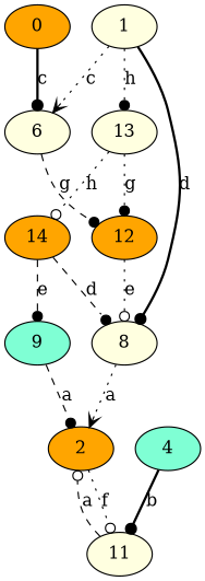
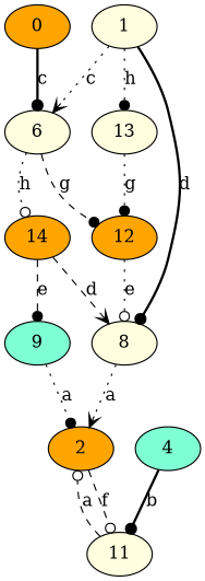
  strict digraph {
    node [fillcolor=lightyellow style=filled]
    edge [arrowhead=dot style=dotted]
    1
    6
    8
    13
    12 [fillcolor=orange]
    2 [fillcolor=orange]
    14 [fillcolor=orange]
    11
    9 [fillcolor=aquamarine]
    4 [fillcolor=aquamarine]
    0 [fillcolor=orange]
    1 -> 6 [arrowhead=vee label=c]
    1 -> 8 [label=d style=bold]
    1 -> 13 [label=h]
    6 -> 12 [label=g style=dashed]
    8 -> 2 [arrowhead=vee label=a]
    13 -> 12 [label=g]
-   13 -> 14 [arrowhead=odot label=h]
+   6 -> 14 [arrowhead=odot label=h]
    12 -> 8 [arrowhead=odot label=e]
-   2 -> 11 [arrowhead=odot label=f]
-   14 -> 8 [label=d style=dashed]
+   2 -> 11 [arrowhead=odot label=f style=dashed]
+   14 -> 8 [arrowhead=vee label=d style=dashed]
    14 -> 9 [label=e style=dashed]
    11 -> 2 [arrowhead=odot label=a style=dashed]
-   9 -> 2 [label=a style=dashed]
+   9 -> 2 [label=a]
    4 -> 11 [label=b style=bold]
    0 -> 6 [label=c style=bold]
  }
